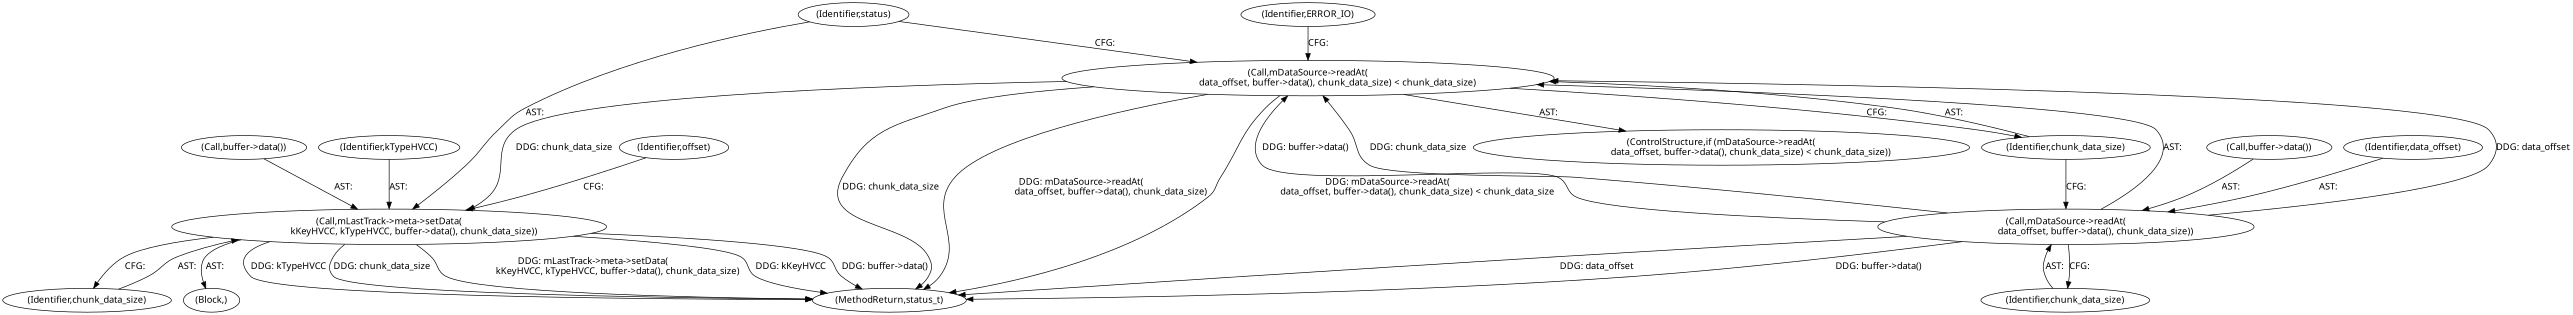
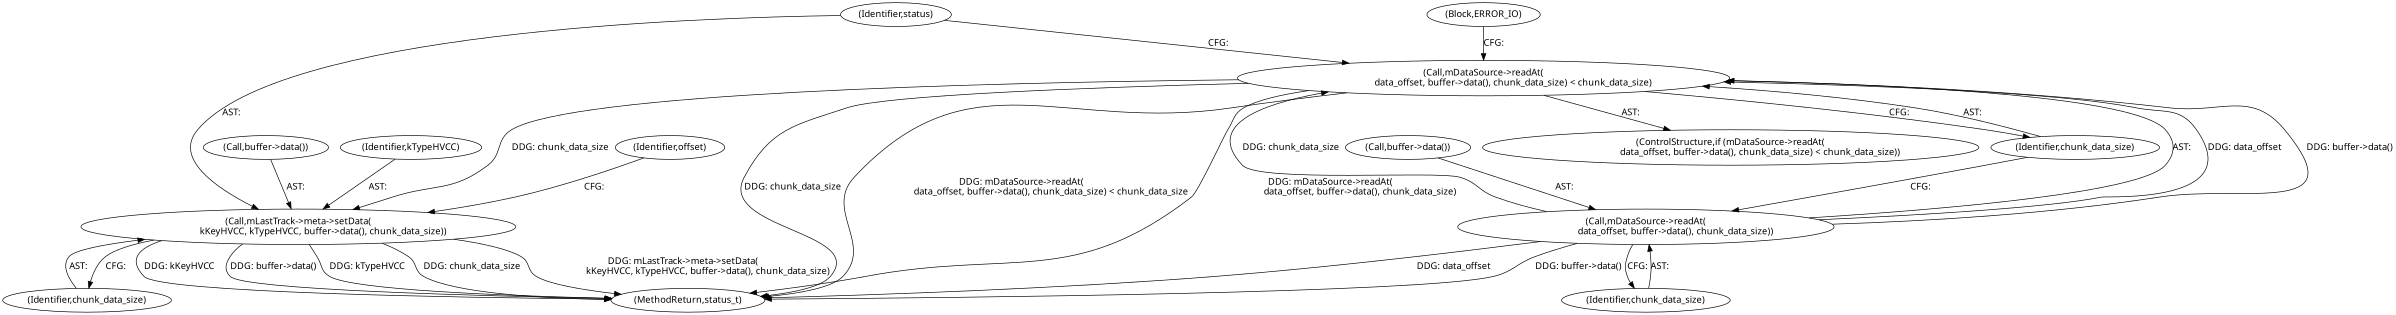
  digraph {
    fontname="Noto Sans"
    node [fontname="Noto Sans"]
    edge [fontname="Noto Sans"]
    n1 [label="(Call,mDataSource->readAt(\n                        data_offset, buffer->data(), chunk_data_size) < chunk_data_size)"]
    n2 [label="(Call,mLastTrack->meta->setData(\n                    kKeyHVCC, kTypeHVCC, buffer->data(), chunk_data_size))"]
    n3 [label="(ControlStructure,if (mDataSource->readAt(\n                        data_offset, buffer->data(), chunk_data_size) < chunk_data_size))"]
    n4 [label="(Identifier,chunk_data_size)"]
    n5 [label="(MethodReturn,status_t)"]
    n6 [label="(Identifier,chunk_data_size)"]
-   n7 [label="(Block,)"]
    n8 [label="(Call,mDataSource->readAt(\n                        data_offset, buffer->data(), chunk_data_size))"]
    n9 [label="(Identifier,chunk_data_size)"]
    n10 [label="(Call,buffer->data())"]
    n11 [label="(Call,buffer->data())"]
    n12 [label="(Identifier,kTypeHVCC)"]
    n13 [label="(Identifier,status)"]
-   n14 [label="(Identifier,data_offset)"]
-   n15 [label="(Identifier,ERROR_IO)"]
+   n15 [label="(Block,ERROR_IO)"]
    n16 [label="(Identifier,offset)"]
    n1 -> n2 [label="DDG: chunk_data_size"]
    n1 -> n3 [label="AST: "]
    n1 -> n4 [label="CFG: "]
    n1 -> n5 [label="DDG: chunk_data_size"]
    n1 -> n5 [label="DDG: mDataSource->readAt(\n                        data_offset, buffer->data(), chunk_data_size)"]
    n1 -> n5 [label="DDG: mDataSource->readAt(\n                        data_offset, buffer->data(), chunk_data_size) < chunk_data_size"]
    n2 -> n5 [label="DDG: chunk_data_size"]
    n2 -> n5 [label="DDG: mLastTrack->meta->setData(\n                    kKeyHVCC, kTypeHVCC, buffer->data(), chunk_data_size)"]
    n2 -> n5 [label="DDG: kKeyHVCC"]
    n2 -> n5 [label="DDG: buffer->data()"]
    n2 -> n5 [label="DDG: kTypeHVCC"]
    n2 -> n6 [label="CFG: "]
-   n2 -> n7 [label="AST: "]
    n4 -> n1 [label="AST: "]
    n4 -> n8 [label="CFG: "]
    n6 -> n2 [label="AST: "]
    n8 -> n1 [label="AST: "]
    n8 -> n1 [label="DDG: data_offset"]
    n8 -> n1 [label="DDG: buffer->data()"]
    n8 -> n1 [label="DDG: chunk_data_size"]
    n8 -> n5 [label="DDG: data_offset"]
    n8 -> n5 [label="DDG: buffer->data()"]
    n8 -> n9 [label="CFG: "]
    n9 -> n8 [label="AST: "]
    n10 -> n2 [label="AST: "]
    n11 -> n8 [label="AST: "]
    n12 -> n2 [label="AST: "]
    n13 -> n1 [label="CFG: "]
    n13 -> n2 [label="AST: "]
-   n14 -> n8 [label="AST: "]
    n15 -> n1 [label="CFG: "]
    n16 -> n2 [label="CFG: "]
  }
